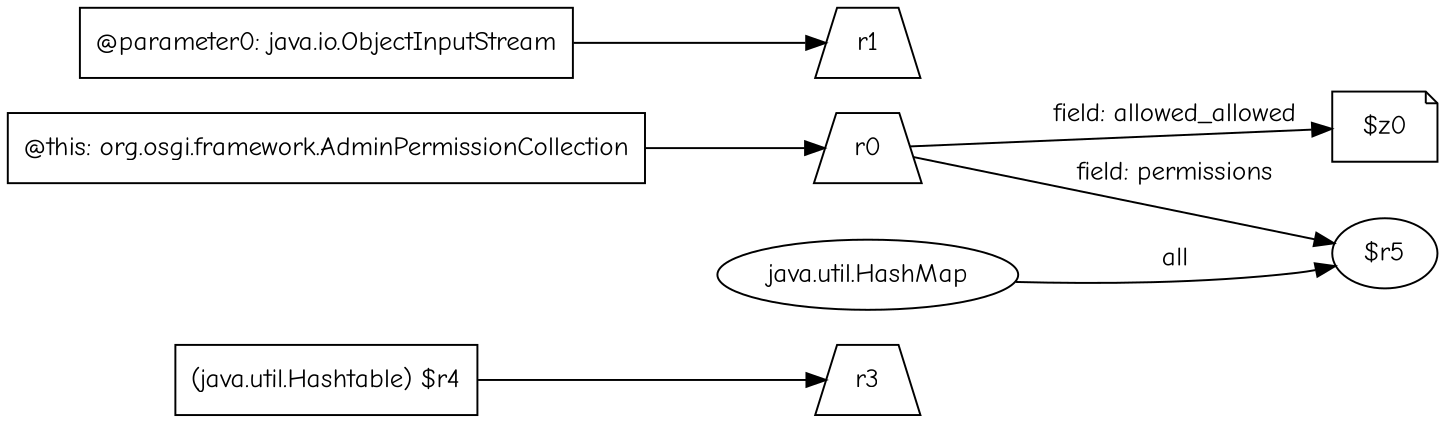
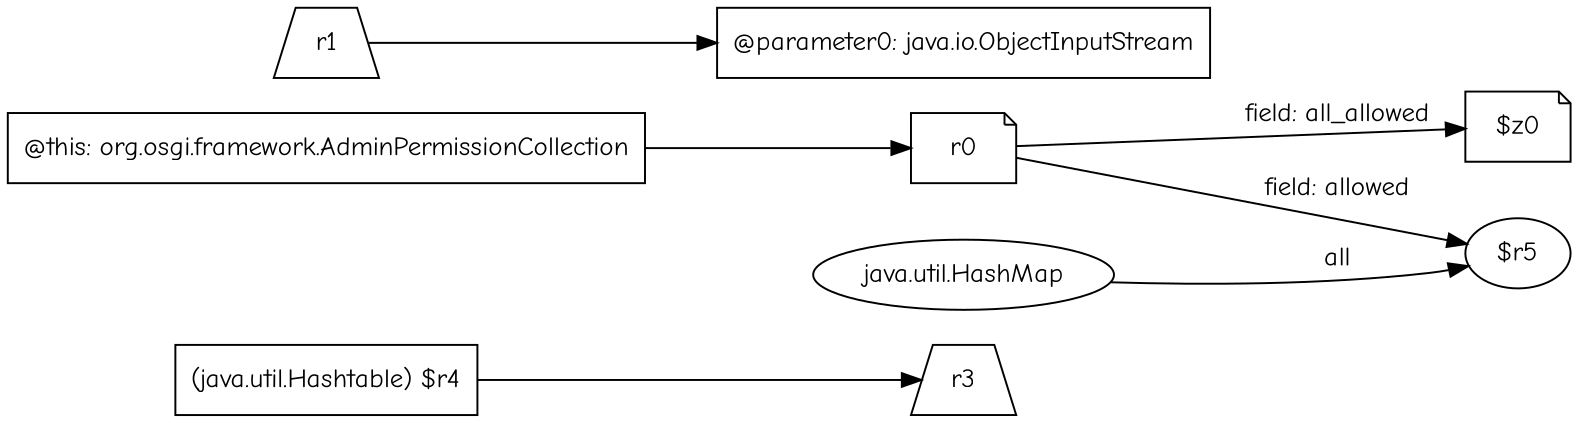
  digraph {
    fontname="Comic Neue"
    rankdir=LR
    node [fontname="Comic Neue" shape=box]
    edge [fontname="Comic Neue"]
    n1 [label="(java.util.Hashtable) $r4"]
    n2 [label=r3 shape=trapezium]
    n3 [label="@this: org.osgi.framework.AdminPermissionCollection"]
-   n4 [label=r0 shape=trapezium]
+   n4 [label=r0 shape=note]
    n5 [label="$r5" shape=ellipse]
    n6 [label="$z0" shape=note]
    n7 [label="java.util.HashMap" shape=ellipse]
    n8 [label="@parameter0: java.io.ObjectInputStream"]
    n9 [label=r1 shape=trapezium]
    n1 -> n2
    n3 -> n4
-   n4 -> n5 [label="field: permissions"]
-   n4 -> n6 [label="field: allowed_allowed"]
+   n4 -> n5 [label="field: allowed"]
+   n4 -> n6 [label="field: all_allowed"]
    n7 -> n5 [label=all]
-   n8 -> n9
+   n9 -> n8
  }
